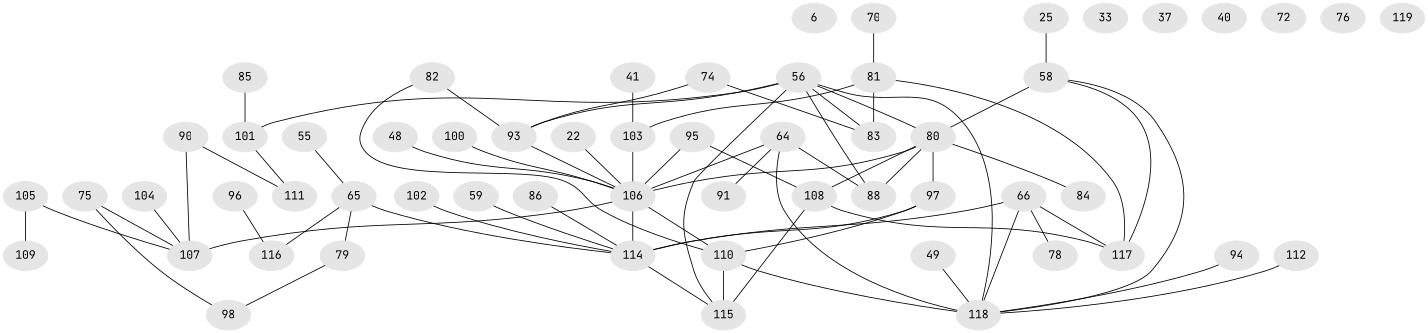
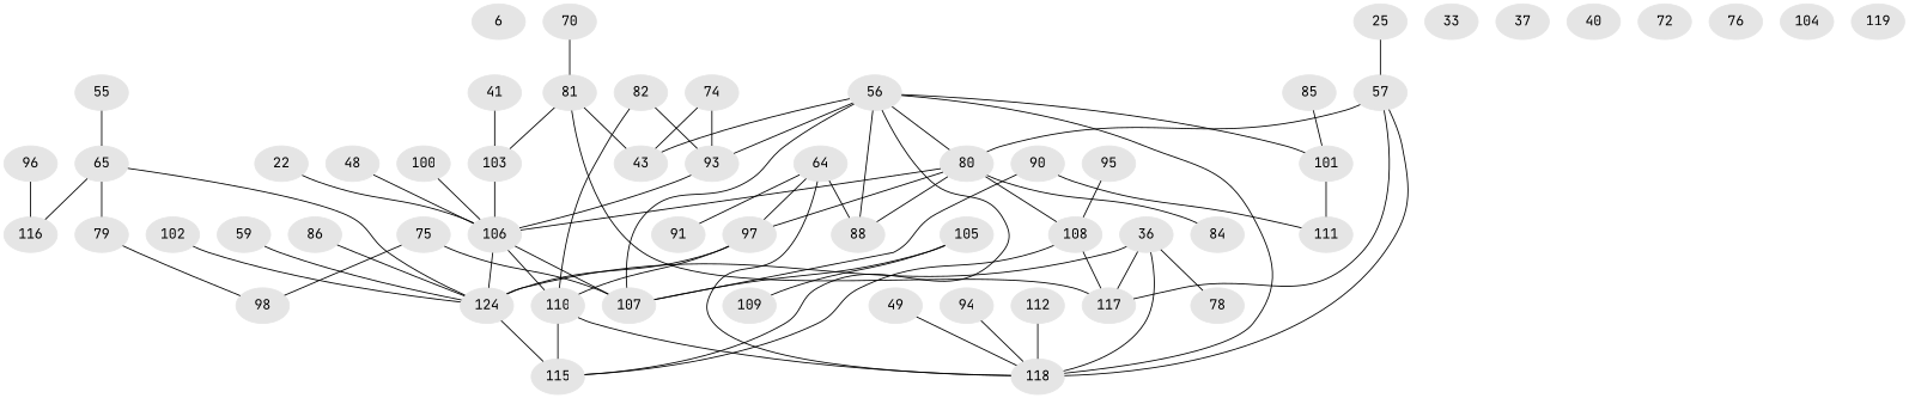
  graph {
    fontname="JetBrains Mono"
    node [color=gray90 fontname="JetBrains Mono" style=filled]
    edge [fontname="JetBrains Mono"]
    6
    106 [super="+5+89"]
    107 [super="+1+71+99"]
-   114 [super="+38+61"]
+   114 [super="+38+61" label=124]
    110 [super="+60"]
    22
    25
-   57 [label=58]
+   57
    118 [super="+14+16+42+58+52+69+113"]
    80 [super="+62"]
    117 [super="+67+46"]
    33
    37
    40
    103 [super="+68"]
    41
    48
    49
    65 [super="+54"]
    79
    116
    55
    56 [super="+20+34+7+51+39"]
-   83
+   83 [label=43]
    88
    93 [super="+3+92"]
    101 [super="+9+31+45"]
    115
    84
    97 [super="+63"]
    108
    111
    59
    64
    91
    98
-   66 [super="+29+21"]
+   66 [super="+29+21" label=36]
    78 [super="+35"]
    70
    81
    72
    74
    75
    76
    82 [super="+77"]
    85 [super="+26"]
    86 [super="+2"]
    90
    94
    95 [super="+24"]
    96
    100
    102 [super="+30"]
    104
    105
    109
    112
    119
    106 -- 107 [weight=3]
    106 -- 114
    106 -- 110
    114 -- 115
    110 -- 118
    110 -- 115 [weight=2]
    22 -- 106
    25 -- 57
    57 -- 118
    57 -- 80 [weight=2]
    57 -- 117
    80 -- 106 [weight=3]
    80 -- 88 [weight=2]
    80 -- 84
    80 -- 97
    80 -- 108
    103 -- 106 [weight=2]
    41 -- 103
    48 -- 106
    49 -- 118
    65 -- 114
    65 -- 79
    65 -- 116
    79 -- 98
    55 -- 65
-   104 -- 107
+   56 -- 107
    56 -- 118 [weight=2]
    56 -- 80
    56 -- 83
    56 -- 88
    56 -- 93 [weight=3]
    56 -- 101
    56 -- 115
    93 -- 106
    101 -- 111
    97 -- 114
    97 -- 110
    108 -- 117
    108 -- 115
    59 -- 114
-   64 -- 106
+   64 -- 97
    64 -- 118
    64 -- 88
    64 -- 91
    66 -- 114 [weight=3]
    66 -- 118
    66 -- 117
    66 -- 78
    70 -- 81
    81 -- 117
    81 -- 103
    81 -- 83
    74 -- 83
    74 -- 93
    75 -- 107
    75 -- 98
    82 -- 110
    82 -- 93
    85 -- 101
    86 -- 114
    90 -- 107
    90 -- 111
    94 -- 118
-   95 -- 106
    95 -- 108
    96 -- 116
    100 -- 106
    102 -- 114
    105 -- 107
    105 -- 109
    112 -- 118
  }
